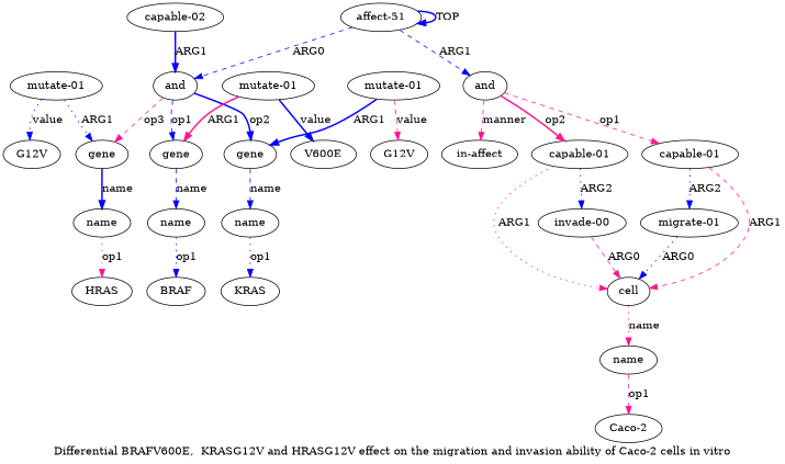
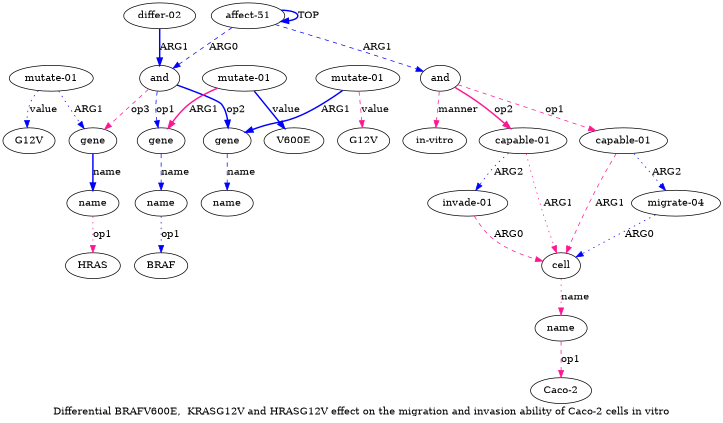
  digraph {
    label="Differential BRAFV600E,  KRASG12V and HRASG12V effect on the migration and invasion ability of Caco-2 cells in vitro"
    node [color=black gold_ind=-1 gold_label=name test_ind=-1 test_label=name]
    edge [color=blue gold_label=ARG1 style=dashed test_label=ARG1]
    n1 [gold_label=G12V label=G12V test_label=G12V]
-   n2 [gold_label=KRAS label=KRAS test_label=KRAS]
    n3 [gold_label=V600E label=V600E test_label=V600E]
    n4 [gold_label="Caco-2" label="Caco-2" test_label="Caco-2"]
    n5 [gold_label=BRAF label=BRAF test_label=BRAF]
    n6 [gold_label=G12V label=G12V test_label=G12V]
    n7 [gold_ind=15 label=name test_ind=15]
    n8 [gold_ind=14 gold_label=cell label=cell test_ind=14 test_label=cell]
    n9 [gold_ind=17 gold_label="capable-01" label="capable-01" test_ind=17 test_label="capable-01"]
-   n10 [gold_ind=18 gold_label="invade-01" label="invade-00" test_ind=18 test_label="invade-01"]
-   n11 [gold_ind=16 gold_label="migrate-01" label="migrate-01" test_ind=16 test_label="migrate-01"]
-   n12 [gold_ind=11 gold_label="differ-02" label="capable-02" test_ind=11 test_label="differ-02"]
+   n10 [gold_ind=18 gold_label="invade-01" label="invade-01" test_ind=18 test_label="invade-01"]
+   n11 [gold_ind=16 gold_label="migrate-01" label="migrate-04" test_ind=16 test_label="migrate-01"]
+   n12 [gold_ind=11 gold_label="differ-02" label="differ-02" test_ind=11 test_label="differ-02"]
    n13 [gold_ind=1 gold_label=and label=and test_ind=1 test_label=and]
    n14 [gold_ind=8 gold_label=gene label=gene test_ind=8 test_label=gene]
    n15 [gold_ind=2 gold_label=gene label=gene test_ind=2 test_label=gene]
    n16 [gold_ind=5 gold_label=gene label=gene test_ind=5 test_label=gene]
    n17 [gold_ind=9 label=name test_ind=9]
    n18 [gold_ind=3 label=name test_ind=3]
    n19 [gold_ind=6 label=name test_ind=6]
    n20 [gold_ind=10 gold_label="mutate-01" label="mutate-01" test_ind=10 test_label="mutate-01"]
    n21 [gold_label=HRAS label=HRAS test_label=HRAS]
    n22 [gold_ind=13 gold_label="capable-01" label="capable-01" test_ind=13 test_label="capable-01"]
    n23 [gold_ind=12 gold_label=and label=and test_ind=12 test_label=and]
-   n24 [gold_ind=19 gold_label="in-vitro" label="in-affect" test_ind=19 test_label="in-vitro"]
+   n24 [gold_ind=19 gold_label="in-vitro" label="in-vitro" test_ind=19 test_label="in-vitro"]
    n25 [gold_ind=0 gold_label="affect-01" label="affect-51" test_ind=0 test_label="affect-01"]
    n26 [gold_ind=4 gold_label="mutate-01" label="mutate-01" test_ind=4 test_label="mutate-01"]
    n27 [gold_ind=7 gold_label="mutate-01" label="mutate-01" test_ind=7 test_label="mutate-01"]
    n7 -> n4 [color=deeppink gold_label=op1 label=op1 test_label=op1]
    n8 -> n7 [color=deeppink gold_label=name label=name style=dotted test_label=name]
    n9 -> n8 [color=deeppink label=ARG1 style=dotted]
    n9 -> n10 [gold_label=ARG2 label=ARG2 style=dotted test_label=ARG2]
    n10 -> n8 [color=deeppink gold_label=ARG0 label=ARG0 test_label=ARG0]
    n11 -> n8 [gold_label=ARG0 label=ARG0 style=dotted test_label=ARG0]
    n12 -> n13 [label=ARG1 style=bold]
    n13 -> n14 [color=deeppink gold_label=op3 label=op3 test_label=op3]
    n13 -> n15 [gold_label=op1 label=op1 test_label=op1]
    n13 -> n16 [gold_label=op2 label=op2 style=bold test_label=op2]
    n14 -> n17 [gold_label=name label=name style=bold test_label=name]
    n15 -> n18 [gold_label=name label=name test_label=name]
    n16 -> n19 [gold_label=name label=name test_label=name]
    n17 -> n21 [color=deeppink gold_label=op1 label=op1 style=dotted test_label=op1]
    n18 -> n5 [gold_label=op1 label=op1 style=dotted test_label=op1]
-   n19 -> n2 [gold_label=op1 label=op1 style=dotted test_label=op1]
    n20 -> n1 [gold_label=value label=value style=dotted test_label=value]
    n20 -> n14 [label=ARG1 style=dotted]
    n22 -> n8 [color=deeppink label=ARG1]
    n22 -> n11 [gold_label=ARG2 label=ARG2 style=dotted test_label=ARG2]
    n23 -> n9 [color=deeppink gold_label=op2 label=op2 style=bold test_label=op2]
    n23 -> n22 [color=deeppink gold_label=op1 label=op1 test_label=op1]
    n23 -> n24 [color=deeppink gold_label=manner label=manner test_label=manner]
    n25 -> n13 [gold_label=ARG0 label=ARG0 test_label=ARG0]
    n25 -> n23 [label=ARG1]
    n25 -> n25 [gold_label=TOP label=TOP style=bold test_label=TOP]
    n26 -> n3 [gold_label=value label=value style=bold test_label=value]
    n26 -> n15 [color=deeppink label=ARG1 style=bold]
    n27 -> n6 [color=deeppink gold_label=value label=value test_label=value]
    n27 -> n16 [label=ARG1 style=bold]
  }
